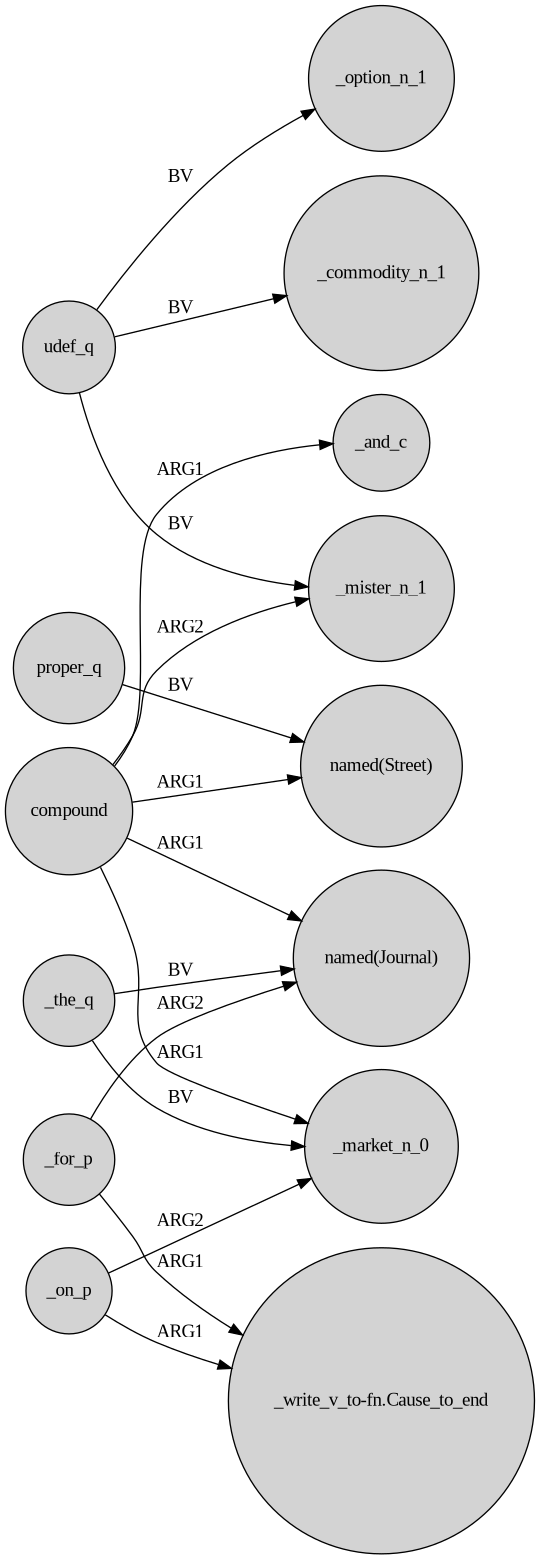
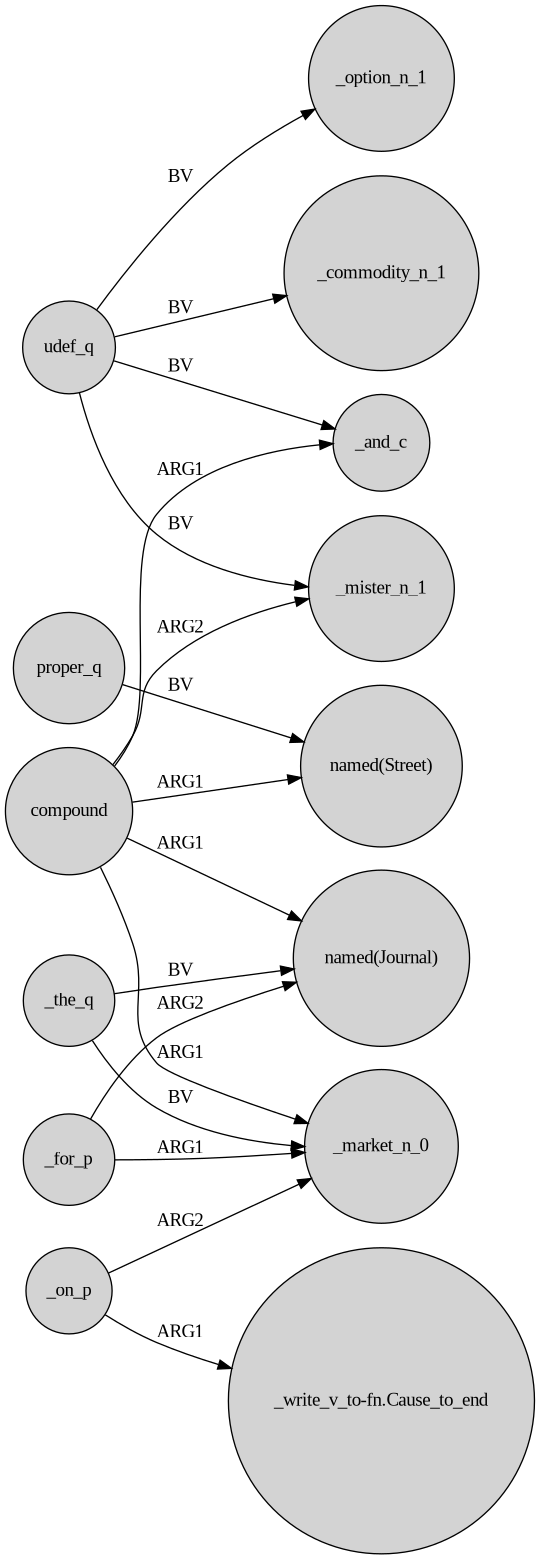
  digraph {
    fontname="Liberation Serif"
    rankdir=LR
    node [fontname="Liberation Serif" shape=circle style=filled]
    edge [fontname="Liberation Serif"]
    compound
    _mister_n_1
    "named(Journal)"
    n4 [label=_market_n_0]
    _and_c
    "named(Street)"
    udef_q
    _commodity_n_1
    _option_n_1
    _for_p
    "_write_v_to-fn.Cause_to_end"
    _on_p
    _the_q
    proper_q
    compound -> _mister_n_1 [label=ARG2]
    compound -> "named(Journal)" [label=ARG1]
    compound -> n4 [label=ARG1]
    compound -> _and_c [label=ARG1]
    compound -> "named(Street)" [label=ARG1]
    udef_q -> _mister_n_1 [label=BV]
+   udef_q -> _and_c [label=BV]
    udef_q -> _commodity_n_1 [label=BV]
    udef_q -> _option_n_1 [label=BV]
    _for_p -> "named(Journal)" [label=ARG2]
-   _for_p -> "_write_v_to-fn.Cause_to_end" [label=ARG1]
+   _for_p -> n4 [label=ARG1]
    _on_p -> n4 [label=ARG2]
    _on_p -> "_write_v_to-fn.Cause_to_end" [label=ARG1]
    _the_q -> "named(Journal)" [label=BV]
    _the_q -> n4 [label=BV]
    proper_q -> "named(Street)" [label=BV]
  }
